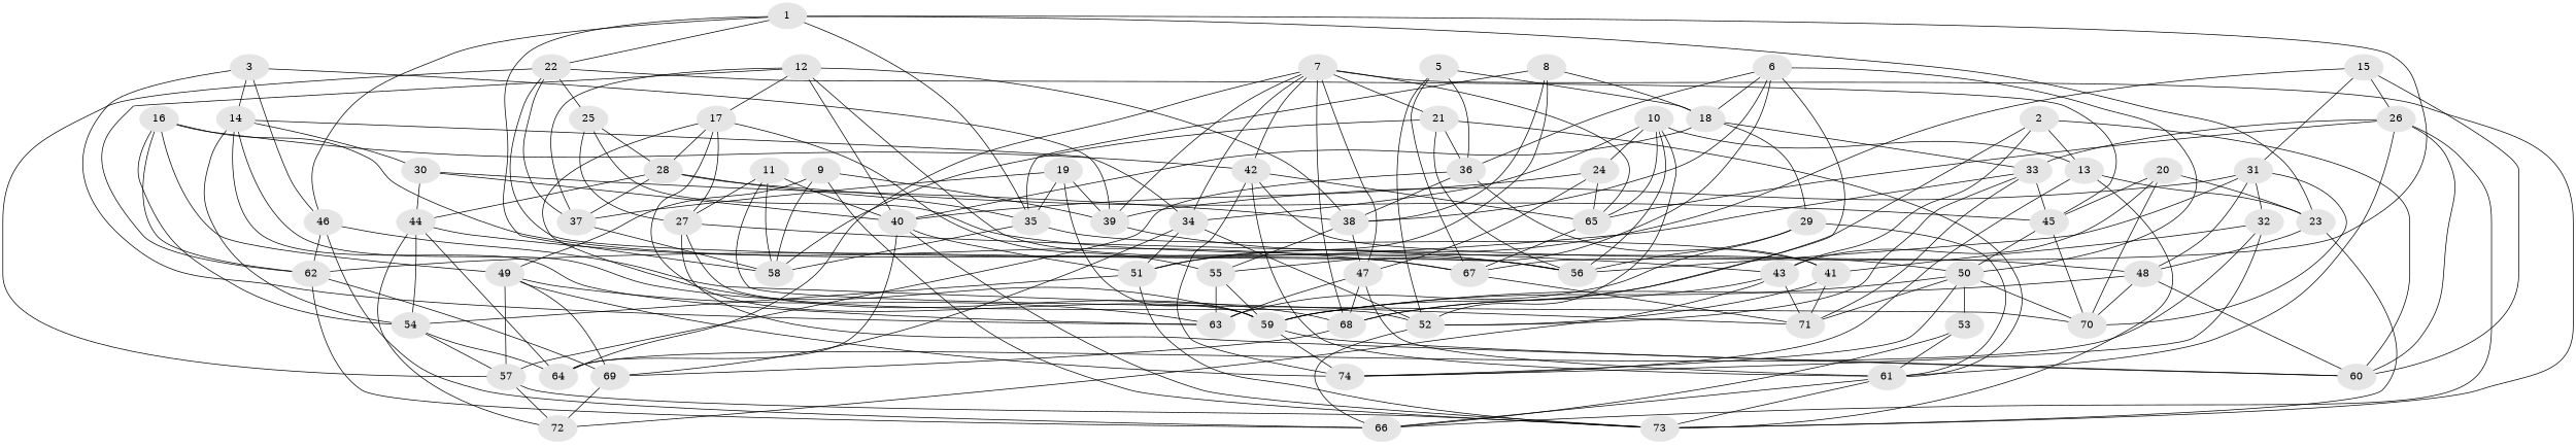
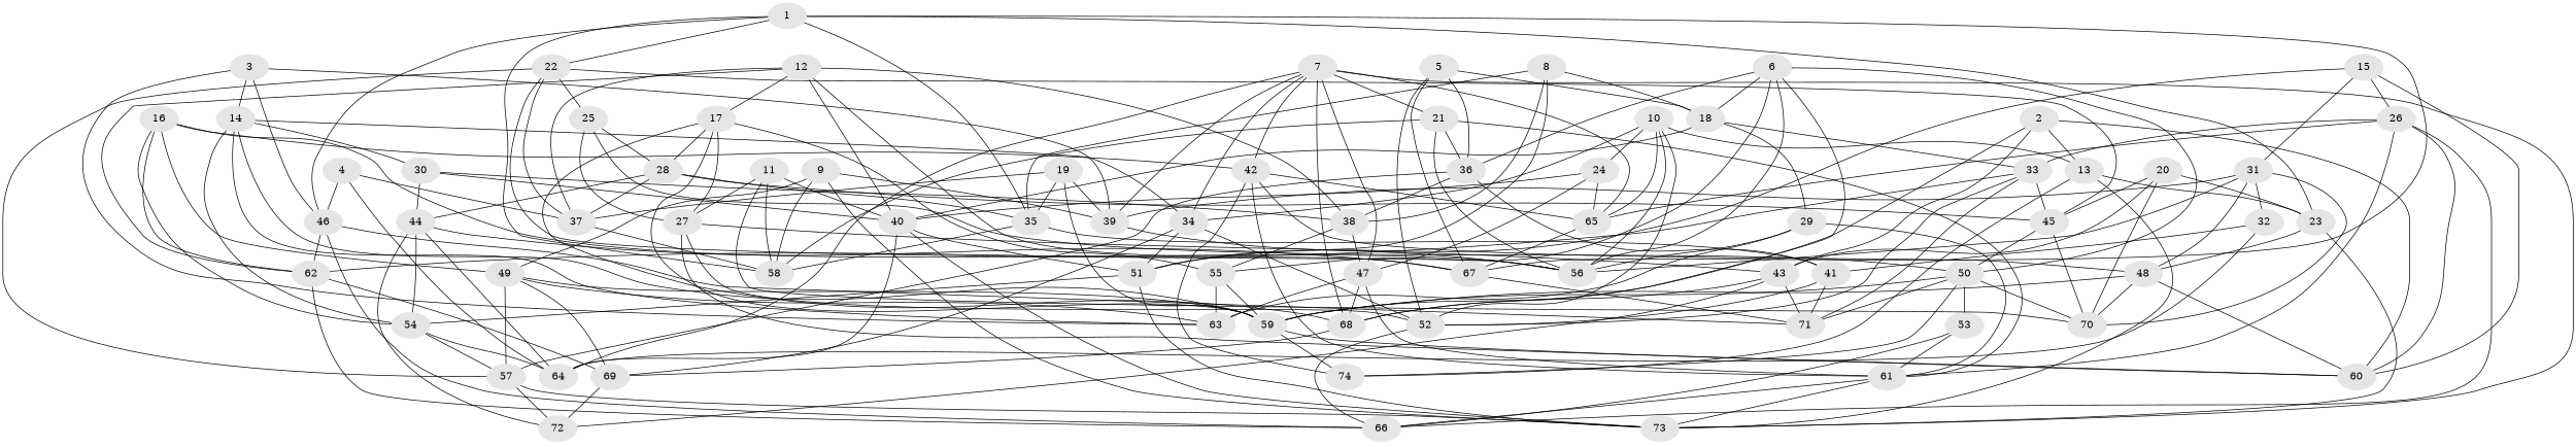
  graph {
    node [color=gray90 style=filled]
    edge [weight=1.0]
    1
    22
    23
    35
    46
    58
    67
    37
    56
    45
    25
    57
    73
    48
    41
    62
    66
    71
    2
    13
    43
    60
    68
    74
    72
    69
    3
    14
    39
    63
    59
    34
    30
    54
+   4
    64
    55
    5
    18
    36
    52
    40
    29
    33
    38
    6
    50
    70
    53
    7
    21
    42
    47
    65
    61
    51
    8
    9
    49
    10
    24
    11
    27
    12
    17
    28
    44
    15
    26
    31
    32
    16
    19
    20
    1 -- 22
    1 -- 23
    1 -- 35
    1 -- 46
    1 -- 58
    1 -- 67
    22 -- 37
    22 -- 56
    22 -- 45
    22 -- 25
    22 -- 57
    23 -- 73
    23 -- 48
    35 -- 58
    35 -- 41
    46 -- 62
    46 -- 66
    46 -- 71
    67 -- 71
    37 -- 58
    45 -- 50
    45 -- 70
    25 -- 50
    25 -- 27
    25 -- 28
    57 -- 73
    57 -- 72
    48 -- 60
    48 -- 59
    48 -- 70
    41 -- 71
    41 -- 52 [weight=2.0]
    62 -- 66
    62 -- 69 [weight=2.0]
    2 -- 13
    2 -- 43
    2 -- 60
    2 -- 68
    13 -- 23 [weight=2.0]
    13 -- 73
    13 -- 74
    43 -- 71
    43 -- 68
    43 -- 72
    68 -- 69
    69 -- 72
    3 -- 46
    3 -- 14
    3 -- 39
    3 -- 63
    14 -- 63
    14 -- 59
    14 -- 34
    14 -- 30
    14 -- 54
    39 -- 56
    59 -- 60
    59 -- 74
    34 -- 69
    34 -- 52
    34 -- 51
    30 -- 40
    30 -- 38
    30 -- 44
    54 -- 57
    54 -- 64
+   4 -- 46
+   4 -- 37
+   4 -- 64
    55 -- 63
    55 -- 59
    5 -- 67
    5 -- 18
    5 -- 36
    5 -- 52
    18 -- 40
    18 -- 29
    18 -- 33
    36 -- 57
    36 -- 41
    36 -- 38
    52 -- 66
    40 -- 73
    40 -- 64
    40 -- 51
    29 -- 56
    29 -- 63
    29 -- 61
    33 -- 45
    33 -- 62
    33 -- 71
    33 -- 52
    38 -- 55
    38 -- 47
-   6 -- 38
+   6 -- 56
    6 -- 59
    6 -- 55
    6 -- 18
    6 -- 36
    6 -- 50
    50 -- 71
    50 -- 74
    50 -- 59
    50 -- 70
    50 -- 53
    53 -- 66
    53 -- 61
    7 -- 73
    7 -- 68
    7 -- 39
    7 -- 34
    7 -- 64
    7 -- 21 [weight=2.0]
    7 -- 42
    7 -- 47
    7 -- 65
    21 -- 58
    21 -- 56
    21 -- 36
    21 -- 61
    42 -- 48
    42 -- 74
    42 -- 65
    42 -- 61
    47 -- 68
    47 -- 63
    47 -- 61
    65 -- 67
    61 -- 73
    61 -- 66
    51 -- 73
    51 -- 54
    8 -- 35
    8 -- 18
    8 -- 38
    8 -- 51
    9 -- 58
    9 -- 73
    9 -- 39
    9 -- 49
    49 -- 57
    49 -- 69
    49 -- 63
-   49 -- 74
+   49 -- 59
    10 -- 56
    10 -- 13
    10 -- 34
    10 -- 52
    10 -- 65
    10 -- 24
    24 -- 40
    24 -- 47
    24 -- 65
    11 -- 58
    11 -- 40
    11 -- 70
    11 -- 27
    27 -- 43
    27 -- 60
    27 -- 52
    12 -- 67
    12 -- 37
    12 -- 62
    12 -- 40
    12 -- 38
    12 -- 17
    17 -- 68
    17 -- 59
    17 -- 55
    17 -- 27
    17 -- 28
    28 -- 35
    28 -- 37
    28 -- 45
    28 -- 44
    44 -- 67
    44 -- 72
    44 -- 54
    44 -- 64
    15 -- 60
    15 -- 51
    15 -- 26
    15 -- 31
    26 -- 66
    26 -- 60
    26 -- 33
    26 -- 65
    26 -- 61
    31 -- 56
    31 -- 48
    31 -- 39
    31 -- 70
    31 -- 32
    32 -- 41
-   32 -- 74
    32 -- 64
    16 -- 56
    16 -- 62 [weight=2.0]
    16 -- 54
    16 -- 42
    16 -- 49
    19 -- 35
    19 -- 37
    19 -- 39
    19 -- 59
    20 -- 23
    20 -- 45
    20 -- 43
    20 -- 70
  }
